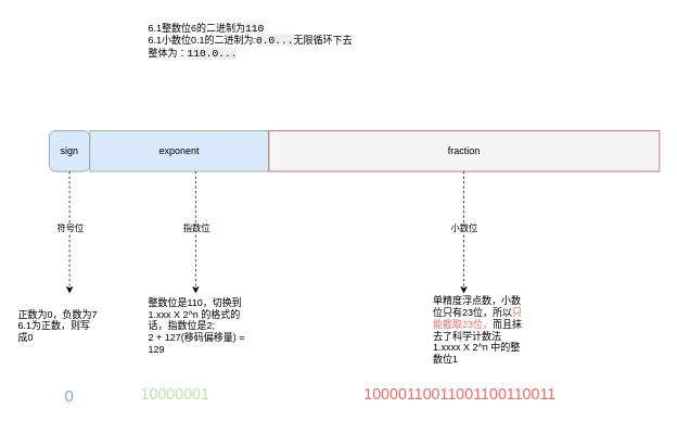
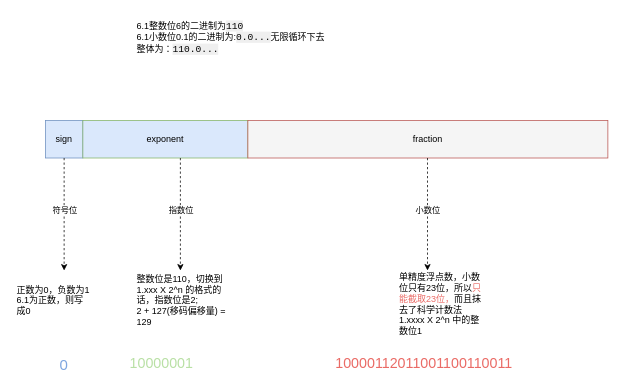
  <mxCell id="0" />
  <mxCell id="1" parent="0" />
- <mxCell id="2" value="sign" style="whiteSpace=wrap;html=1;fillColor=#dae8fc;strokeColor=#6c8ebf;rounded=1;" vertex="1" parent="1"><mxGeometry x="60" y="160" width="50" height="50" as="geometry" /></mxCell>
+ <mxCell id="2" value="sign" style="rounded=0;whiteSpace=wrap;html=1;fillColor=#dae8fc;strokeColor=#6c8ebf;" vertex="1" parent="1"><mxGeometry x="60" y="160" width="50" height="50" as="geometry" /></mxCell>
  <mxCell id="3" value="exponent" style="rounded=0;whiteSpace=wrap;html=1;fillColor=#dae8fc;strokeColor=#82b366;" vertex="1" parent="1"><mxGeometry x="110" y="160" width="220" height="50" as="geometry" /></mxCell>
  <mxCell id="4" value="fraction" style="rounded=0;whiteSpace=wrap;html=1;fillColor=#f5f5f5;strokeColor=#b85450;" vertex="1" parent="1"><mxGeometry x="330" y="160" width="480" height="50" as="geometry" /></mxCell>
  <mxCell id="5" value="" style="endArrow=classic;html=1;exitX=0.5;exitY=1;exitDx=0;exitDy=0;dashed=1;" edge="1" parent="1" source="2"><mxGeometry width="50" height="50" relative="1" as="geometry"><mxPoint x="60" y="330" as="sourcePoint" /><mxPoint x="85" y="360" as="targetPoint" /></mxGeometry></mxCell>
  <mxCell id="6" value="符号位" style="edgeLabel;html=1;align=center;verticalAlign=middle;resizable=0;points=[];" vertex="1" connectable="0" parent="5"><mxGeometry x="-0.08" relative="1" as="geometry"><mxPoint as="offset" /></mxGeometry></mxCell>
- <mxCell id="7" value="正数为0，负数为7&lt;br&gt;6.1为正数，则写成0" style="text;html=1;strokeColor=none;fillColor=none;align=left;verticalAlign=middle;whiteSpace=wrap;rounded=0;" vertex="1" parent="1"><mxGeometry x="20" y="390" width="100" height="20" as="geometry" /></mxCell>
+ <mxCell id="7" value="正数为0，负数为1&lt;br&gt;6.1为正数，则写成0" style="text;html=1;strokeColor=none;fillColor=none;align=left;verticalAlign=middle;whiteSpace=wrap;rounded=0;" vertex="1" parent="1"><mxGeometry x="20" y="390" width="100" height="20" as="geometry" /></mxCell>
  <mxCell id="8" value="&lt;font color=&quot;#7ea6e0&quot; style=&quot;font-size: 20px&quot;&gt;0&lt;/font&gt;" style="text;html=1;strokeColor=none;fillColor=none;align=center;verticalAlign=middle;whiteSpace=wrap;rounded=0;" vertex="1" parent="1"><mxGeometry x="65" y="475" width="40" height="20" as="geometry" /></mxCell>
  <mxCell id="9" value="" style="endArrow=classic;html=1;exitX=0.5;exitY=1;exitDx=0;exitDy=0;dashed=1;" edge="1" parent="1"><mxGeometry width="50" height="50" relative="1" as="geometry"><mxPoint x="240" y="210" as="sourcePoint" /><mxPoint x="240" y="360" as="targetPoint" /></mxGeometry></mxCell>
  <mxCell id="10" value="指数位" style="edgeLabel;html=1;align=center;verticalAlign=middle;resizable=0;points=[];" vertex="1" connectable="0" parent="9"><mxGeometry x="-0.08" relative="1" as="geometry"><mxPoint as="offset" /></mxGeometry></mxCell>
  <mxCell id="11" value="&lt;font face=&quot;helvetica&quot;&gt;6.1整数位6的二进制为&lt;/font&gt;&lt;span style=&quot;font-family: &amp;#34;roboto mono&amp;#34; , &amp;#34;monaco&amp;#34; , &amp;#34;courier&amp;#34; , monospace ; font-size: 12.8px ; background-color: rgb(239 , 239 , 239)&quot;&gt;110&lt;/span&gt;&lt;font face=&quot;helvetica&quot;&gt;&lt;br&gt;6.1小数位0.1的二进制为:&lt;/font&gt;&lt;span style=&quot;font-family: &amp;#34;roboto mono&amp;#34; , &amp;#34;monaco&amp;#34; , &amp;#34;courier&amp;#34; , monospace ; font-size: 12.8px ; background-color: rgb(239 , 239 , 239)&quot;&gt;0.0...&lt;/span&gt;&lt;font face=&quot;helvetica&quot;&gt;无限循环下去&lt;br&gt;整体为：&lt;/font&gt;&lt;span style=&quot;font-family: &amp;#34;roboto mono&amp;#34; , &amp;#34;monaco&amp;#34; , &amp;#34;courier&amp;#34; , monospace ; font-size: 12.8px ; background-color: rgb(239 , 239 , 239)&quot;&gt;110.0...&lt;/span&gt;&lt;font face=&quot;helvetica&quot;&gt;&lt;br&gt;&lt;/font&gt;" style="text;whiteSpace=wrap;html=1;" vertex="1" parent="1"><mxGeometry x="180" y="20" width="460" height="70" as="geometry" /></mxCell>
  <mxCell id="12" value="整数位是110，切换到1.xxx X 2^n 的格式的话，指数位是2;&lt;br&gt;2 + 127(移码偏移量) = 129" style="text;html=1;strokeColor=none;fillColor=none;align=left;verticalAlign=middle;whiteSpace=wrap;rounded=0;" vertex="1" parent="1"><mxGeometry x="180" y="345" width="130" height="110" as="geometry" /></mxCell>
  <mxCell id="13" value="&lt;span style=&quot;font-family: &amp;#34;verdana&amp;#34; , &amp;#34;arial&amp;#34; , &amp;#34;helvetica&amp;#34; , sans-serif ; text-align: left ; background-color: rgb(255 , 255 , 255)&quot;&gt;&lt;font style=&quot;font-size: 19px&quot; color=&quot;#b9e0a5&quot;&gt;10000001&lt;/font&gt;&lt;/span&gt;" style="text;html=1;strokeColor=none;fillColor=none;align=center;verticalAlign=middle;whiteSpace=wrap;rounded=0;" vertex="1" parent="1"><mxGeometry x="105" y="475" width="220" height="20" as="geometry" /></mxCell>
  <mxCell id="14" value="" style="endArrow=classic;html=1;exitX=0.5;exitY=1;exitDx=0;exitDy=0;dashed=1;" edge="1" parent="1"><mxGeometry width="50" height="50" relative="1" as="geometry"><mxPoint x="569.5" y="210" as="sourcePoint" /><mxPoint x="569.5" y="360" as="targetPoint" /></mxGeometry></mxCell>
  <mxCell id="15" value="小数位" style="edgeLabel;html=1;align=center;verticalAlign=middle;resizable=0;points=[];" vertex="1" connectable="0" parent="14"><mxGeometry x="-0.08" relative="1" as="geometry"><mxPoint as="offset" /></mxGeometry></mxCell>
  <mxCell id="16" value="单精度浮点数，小数位只有23位，所以&lt;font color=&quot;#ea6b66&quot;&gt;只能截取23位，&lt;/font&gt;而且抹去了科学计数法 1.xxxx X 2^n 中的整数位1" style="text;html=1;strokeColor=none;fillColor=none;align=left;verticalAlign=middle;whiteSpace=wrap;rounded=0;" vertex="1" parent="1"><mxGeometry x="530" y="380" width="120" height="50" as="geometry" /></mxCell>
- <mxCell id="17" value="&lt;div style=&quot;text-align: left&quot;&gt;&lt;span style=&quot;font-size: 19px&quot;&gt;&lt;font color=&quot;#ea6b66&quot; face=&quot;verdana, arial, helvetica, sans-serif&quot;&gt;10000110011001100110011&lt;/font&gt;&lt;/span&gt;&lt;/div&gt;" style="text;html=1;strokeColor=none;fillColor=none;align=center;verticalAlign=middle;whiteSpace=wrap;rounded=0;" vertex="1" parent="1"><mxGeometry x="330" y="475" width="470" height="20" as="geometry" /></mxCell>
+ <mxCell id="17" value="&lt;div style=&quot;text-align: left&quot;&gt;&lt;span style=&quot;font-size: 19px&quot;&gt;&lt;font color=&quot;#ea6b66&quot; face=&quot;verdana, arial, helvetica, sans-serif&quot;&gt;10000112011001100110011&lt;/font&gt;&lt;/span&gt;&lt;/div&gt;" style="text;html=1;strokeColor=none;fillColor=none;align=center;verticalAlign=middle;whiteSpace=wrap;rounded=0;" vertex="1" parent="1"><mxGeometry x="330" y="475" width="470" height="20" as="geometry" /></mxCell>
